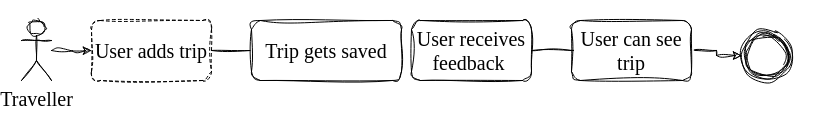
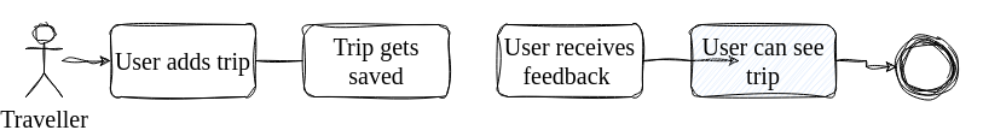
  <mxCell id="0" />
  <mxCell id="1" parent="0" />
  <mxCell id="2" style="edgeStyle=orthogonalEdgeStyle;rounded=0;sketch=1;hachureGap=4;jiggle=2;curveFitting=1;orthogonalLoop=1;jettySize=auto;html=1;fontFamily=Architects Daughter;fontSource=https%3A%2F%2Ffonts.googleapis.com%2Fcss%3Ffamily%3DArchitects%2BDaughter;fontSize=16;entryX=0;entryY=0.5;entryDx=0;entryDy=0;labelBackgroundColor=none;fontColor=default;" parent="1" target="5" edge="1"><mxGeometry relative="1" as="geometry"><mxPoint x="80" y="50" as="targetPoint" /><mxPoint x="50" y="50" as="sourcePoint" /></mxGeometry></mxCell>
  <mxCell id="3" value="Traveller" style="shape=umlActor;verticalLabelPosition=bottom;verticalAlign=top;html=1;outlineConnect=0;sketch=1;hachureGap=4;jiggle=2;curveFitting=1;fontFamily=Architects Daughter;fontSource=https%3A%2F%2Ffonts.googleapis.com%2Fcss%3Ffamily%3DArchitects%2BDaughter;fontSize=20;labelBackgroundColor=none;" parent="1" vertex="1"><mxGeometry x="20" y="20" width="30" height="60" as="geometry" /></mxCell>
  <mxCell id="4" value="" style="edgeStyle=orthogonalEdgeStyle;rounded=0;sketch=1;hachureGap=4;jiggle=2;curveFitting=1;orthogonalLoop=1;jettySize=auto;html=1;fontFamily=Architects Daughter;fontSource=https%3A%2F%2Ffonts.googleapis.com%2Fcss%3Ffamily%3DArchitects%2BDaughter;fontSize=16;labelBackgroundColor=none;fontColor=default;endArrow=none;" parent="1" source="5" target="6" edge="1"><mxGeometry relative="1" as="geometry" /></mxCell>
- <mxCell id="5" value="User adds trip" style="rounded=1;whiteSpace=wrap;html=1;sketch=1;hachureGap=4;jiggle=2;curveFitting=1;fontFamily=Architects Daughter;fontSource=https%3A%2F%2Ffonts.googleapis.com%2Fcss%3Ffamily%3DArchitects%2BDaughter;fontSize=20;labelBackgroundColor=none;dashed=1;" parent="1" vertex="1"><mxGeometry x="90" y="20" width="120" height="60" as="geometry" /></mxCell>
- <mxCell id="6" value="Trip gets saved" style="rounded=1;whiteSpace=wrap;html=1;sketch=1;hachureGap=4;jiggle=2;curveFitting=1;fontFamily=Architects Daughter;fontSource=https%3A%2F%2Ffonts.googleapis.com%2Fcss%3Ffamily%3DArchitects%2BDaughter;fontSize=20;labelBackgroundColor=none;" parent="1" vertex="1"><mxGeometry x="250" y="20" width="150" height="60" as="geometry" /></mxCell>
+ <mxCell id="5" value="User adds trip" style="rounded=1;whiteSpace=wrap;html=1;sketch=1;hachureGap=4;jiggle=2;curveFitting=1;fontFamily=Architects Daughter;fontSource=https%3A%2F%2Ffonts.googleapis.com%2Fcss%3Ffamily%3DArchitects%2BDaughter;fontSize=20;labelBackgroundColor=none;" parent="1" vertex="1"><mxGeometry x="90" y="20" width="120" height="60" as="geometry" /></mxCell>
+ <mxCell id="6" value="Trip gets saved" style="rounded=1;whiteSpace=wrap;html=1;sketch=1;hachureGap=4;jiggle=2;curveFitting=1;fontFamily=Architects Daughter;fontSource=https%3A%2F%2Ffonts.googleapis.com%2Fcss%3Ffamily%3DArchitects%2BDaughter;fontSize=20;labelBackgroundColor=none;" parent="1" vertex="1"><mxGeometry x="250" y="20" width="120" height="60" as="geometry" /></mxCell>
  <mxCell id="7" value="" style="edgeStyle=orthogonalEdgeStyle;rounded=0;sketch=1;hachureGap=4;jiggle=2;curveFitting=1;orthogonalLoop=1;jettySize=auto;html=1;fontFamily=Architects Daughter;fontSource=https%3A%2F%2Ffonts.googleapis.com%2Fcss%3Ffamily%3DArchitects%2BDaughter;fontSize=16;labelBackgroundColor=none;fontColor=default;" parent="1" source="8" edge="1"><mxGeometry relative="1" as="geometry"><mxPoint x="610" y="50" as="targetPoint" /></mxGeometry></mxCell>
  <mxCell id="8" value="User receives feedback&amp;nbsp;" style="rounded=1;whiteSpace=wrap;html=1;sketch=1;hachureGap=4;jiggle=2;curveFitting=1;fontFamily=Architects Daughter;fontSource=https%3A%2F%2Ffonts.googleapis.com%2Fcss%3Ffamily%3DArchitects%2BDaughter;fontSize=20;labelBackgroundColor=none;" parent="1" vertex="1"><mxGeometry x="410" y="20" width="120" height="60" as="geometry" /></mxCell>
  <mxCell id="9" value="" style="edgeStyle=orthogonalEdgeStyle;rounded=0;sketch=1;hachureGap=4;jiggle=2;curveFitting=1;orthogonalLoop=1;jettySize=auto;html=1;fontFamily=Architects Daughter;fontSource=https%3A%2F%2Ffonts.googleapis.com%2Fcss%3Ffamily%3DArchitects%2BDaughter;fontSize=16;labelBackgroundColor=none;fontColor=default;" parent="1" source="10" target="11" edge="1"><mxGeometry relative="1" as="geometry" /></mxCell>
- <mxCell id="10" value="User can see trip" style="rounded=1;whiteSpace=wrap;html=1;sketch=1;hachureGap=4;jiggle=2;curveFitting=1;fontFamily=Architects Daughter;fontSource=https%3A%2F%2Ffonts.googleapis.com%2Fcss%3Ffamily%3DArchitects%2BDaughter;fontSize=20;labelBackgroundColor=none;" parent="1" vertex="1"><mxGeometry x="570" y="20" width="120" height="60" as="geometry" /></mxCell>
+ <mxCell id="10" value="User can see trip" style="rounded=1;whiteSpace=wrap;html=1;sketch=1;hachureGap=4;jiggle=2;curveFitting=1;fontFamily=Architects Daughter;fontSource=https%3A%2F%2Ffonts.googleapis.com%2Fcss%3Ffamily%3DArchitects%2BDaughter;fontSize=20;labelBackgroundColor=none;fillColor=#dae8fc;" parent="1" vertex="1"><mxGeometry x="570" y="20" width="120" height="60" as="geometry" /></mxCell>
  <mxCell id="11" value="" style="ellipse;shape=doubleEllipse;whiteSpace=wrap;html=1;aspect=fixed;sketch=1;hachureGap=4;jiggle=2;curveFitting=1;fontFamily=Architects Daughter;fontSource=https%3A%2F%2Ffonts.googleapis.com%2Fcss%3Ffamily%3DArchitects%2BDaughter;fontSize=20;labelBackgroundColor=none;" parent="1" vertex="1"><mxGeometry x="740" y="30" width="50" height="50" as="geometry" /></mxCell>
